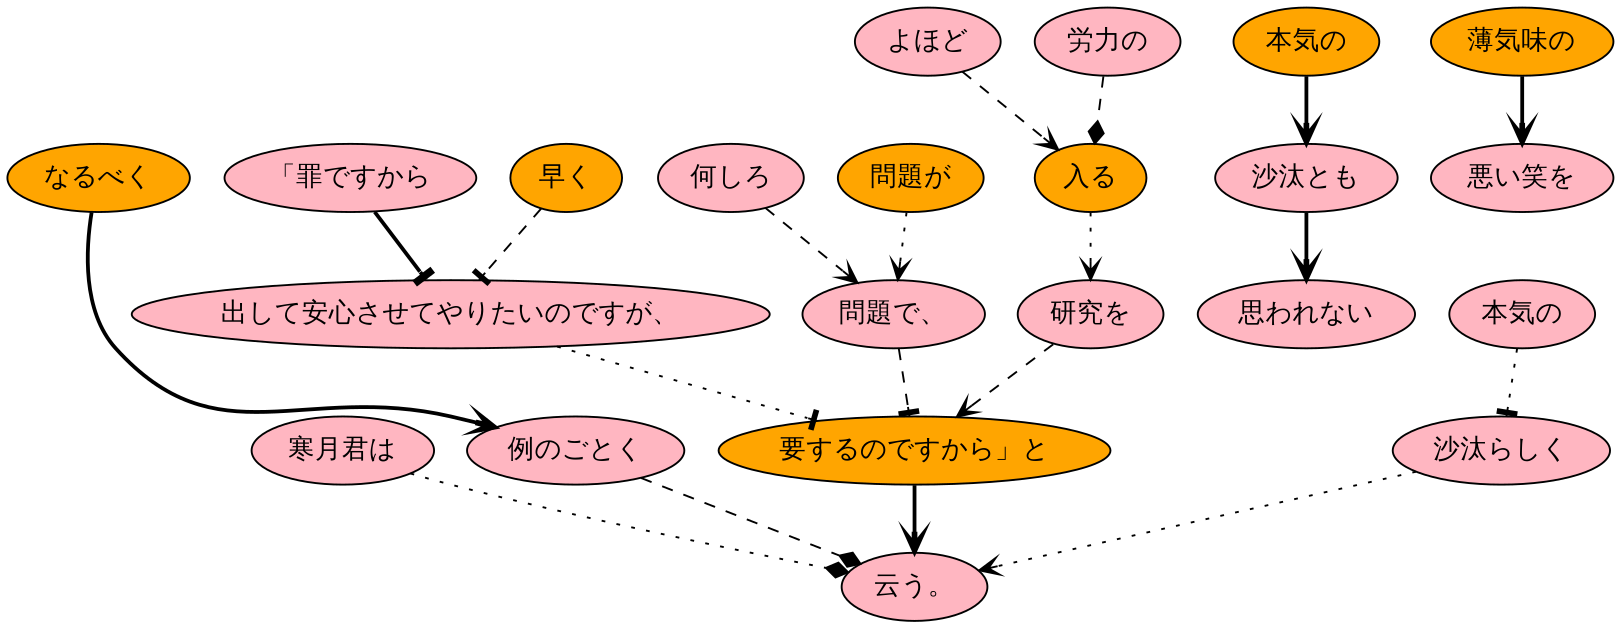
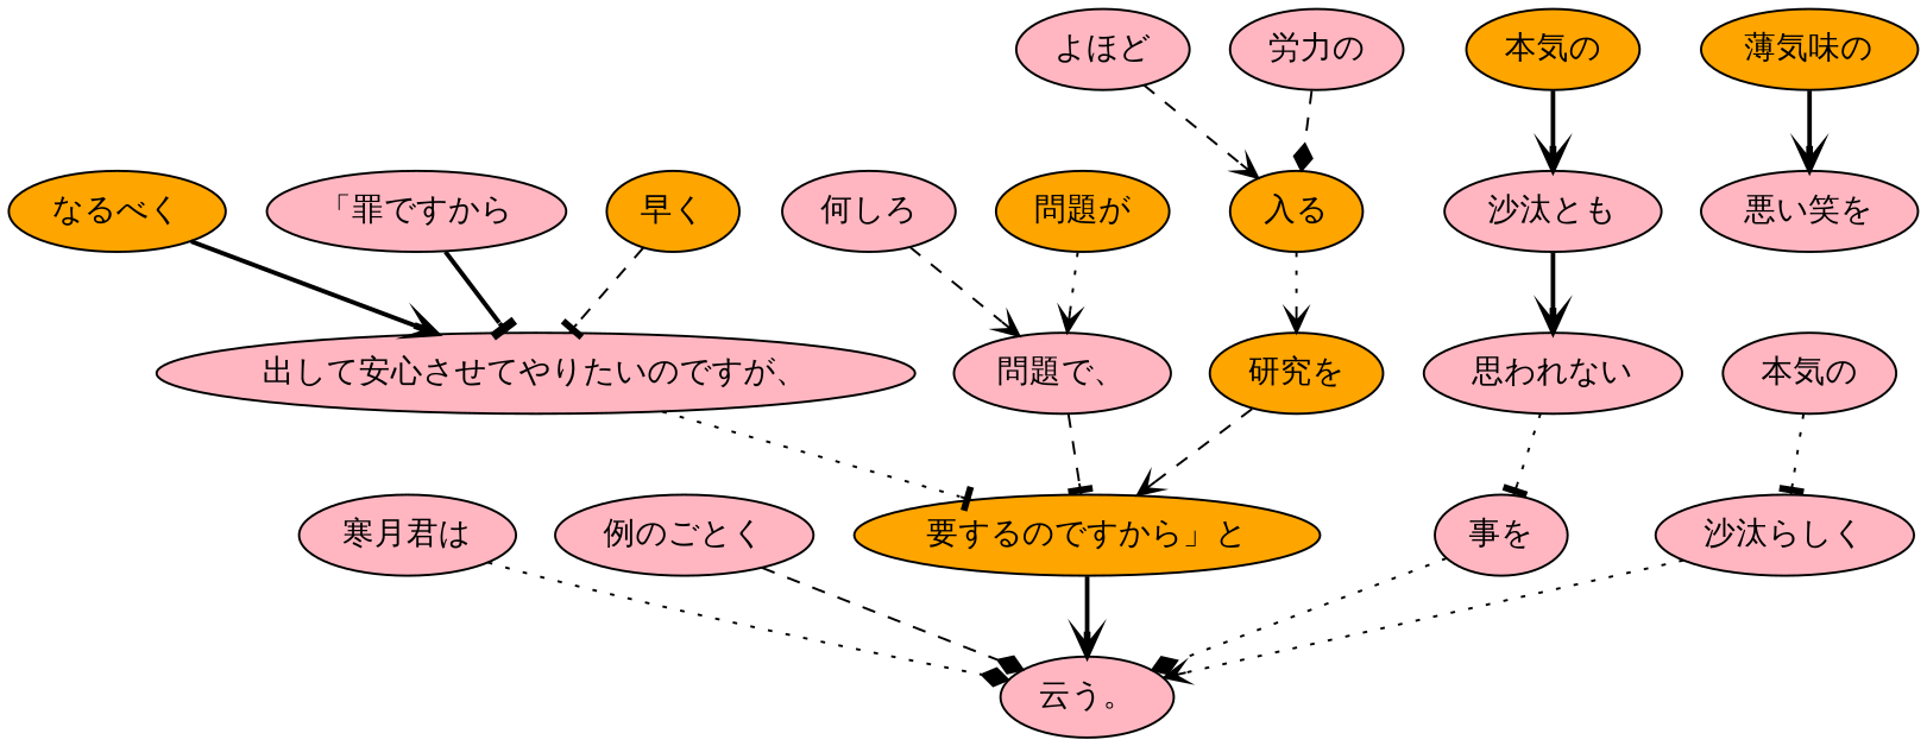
  digraph {
    fontname="Liberation Serif"
    node [fillcolor=lightpink fontname="Liberation Serif" style=filled]
    edge [arrowhead=vee fontname="Liberation Serif" style=dotted]
    n1 [label="寒月君は"]
    n2 [label="云う。"]
    n3 [label="例のごとく"]
    n4 [fillcolor=orange label="薄気味の"]
    n5 [label="悪い笑を"]
    n6 [label="「罪ですから"]
    n7 [label="出して安心させてやりたいのですが、"]
    n8 [fillcolor=orange label="要するのですから」と"]
    n9 [fillcolor=orange label="なるべく"]
    n10 [fillcolor=orange label="早く"]
    n11 [label="何しろ"]
    n12 [label="問題で、"]
    n13 [fillcolor=orange label="問題が"]
    n14 [label="よほど"]
    n15 [fillcolor=orange label="入る"]
-   n16 [label="研究を"]
+   n16 [fillcolor=orange label="研究を"]
    n17 [label="労力の"]
    n18 [fillcolor=orange label="本気の"]
    n19 [label="沙汰とも"]
    n20 [label="思われない"]
+   n21 [label="事を"]
    n22 [label="本気の"]
    n23 [label="沙汰らしく"]
    n1 -> n2 [arrowhead=diamond]
    n3 -> n2 [arrowhead=diamond style=dashed]
    n4 -> n5 [style=bold]
    n6 -> n7 [arrowhead=tee style=bold]
    n7 -> n8 [arrowhead=tee]
    n8 -> n2 [style=bold]
-   n9 -> n3 [style=bold]
+   n9 -> n7 [style=bold]
    n10 -> n7 [arrowhead=tee style=dashed]
    n11 -> n12 [style=dashed]
    n12 -> n8 [arrowhead=tee style=dashed]
    n13 -> n12
    n14 -> n15 [style=dashed]
    n15 -> n16
    n16 -> n8 [style=dashed]
    n17 -> n15 [arrowhead=diamond style=dashed]
    n18 -> n19 [style=bold]
    n19 -> n20 [style=bold]
+   n20 -> n21 [arrowhead=tee]
+   n21 -> n2 [arrowhead=diamond]
    n22 -> n23 [arrowhead=tee]
    n23 -> n2
  }
